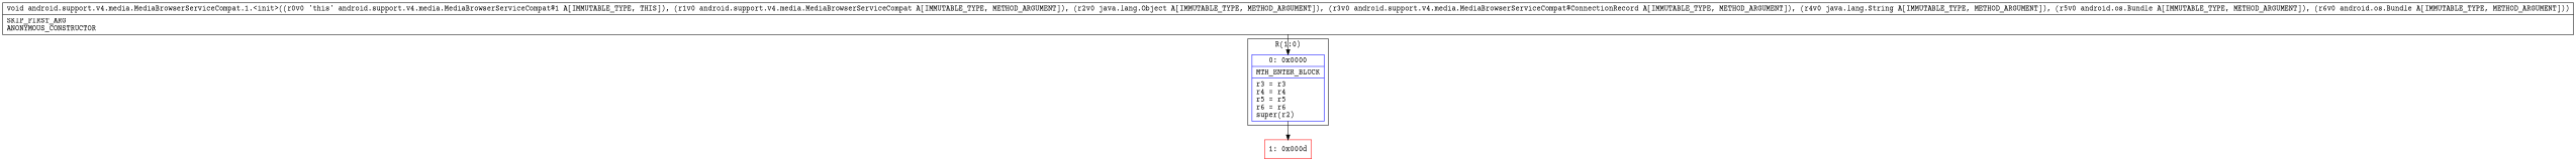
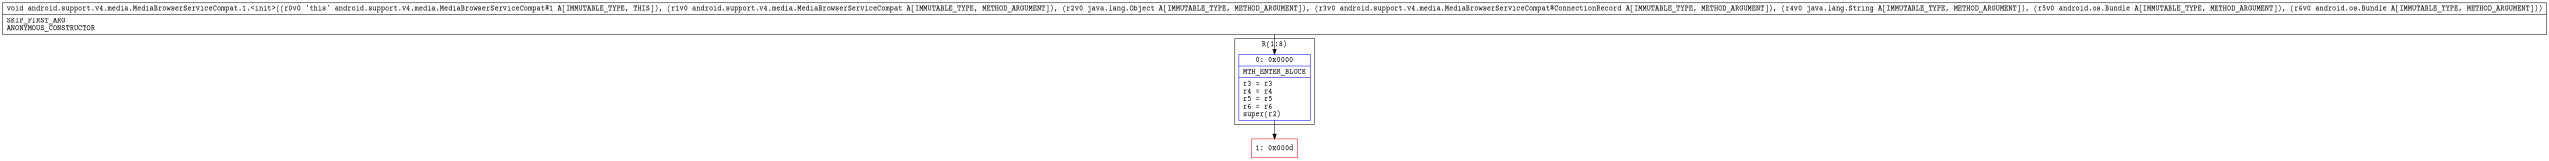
  digraph {
    fontname="Courier Prime"
    node [shape=record fontname="Courier Prime"]
    edge [fontname="Courier Prime"]
    n1 [color=blue label="{0\:\ 0x0000|MTH_ENTER_BLOCK\l|r3 = r3\lr4 = r4\lr5 = r5\lr6 = r6\lsuper(r2)\l}"]
    n2 [color=red label="{1\:\ 0x000d}"]
    n3 [label="{void android.support.v4.media.MediaBrowserServiceCompat.1.\<init\>((r0v0 'this' android.support.v4.media.MediaBrowserServiceCompat$1 A[IMMUTABLE_TYPE, THIS]), (r1v0 android.support.v4.media.MediaBrowserServiceCompat A[IMMUTABLE_TYPE, METHOD_ARGUMENT]), (r2v0 java.lang.Object A[IMMUTABLE_TYPE, METHOD_ARGUMENT]), (r3v0 android.support.v4.media.MediaBrowserServiceCompat$ConnectionRecord A[IMMUTABLE_TYPE, METHOD_ARGUMENT]), (r4v0 java.lang.String A[IMMUTABLE_TYPE, METHOD_ARGUMENT]), (r5v0 android.os.Bundle A[IMMUTABLE_TYPE, METHOD_ARGUMENT]), (r6v0 android.os.Bundle A[IMMUTABLE_TYPE, METHOD_ARGUMENT]))  | SKIP_FIRST_ARG\lANONYMOUS_CONSTRUCTOR\l}"]
    subgraph cluster_1 {
-     label="R(1:0)"
+     label="R(1:8)"
      n1
    }
    n1 -> n2
    n3 -> n1
  }
